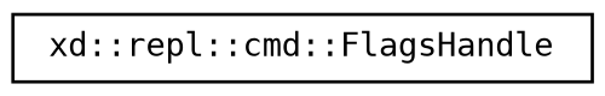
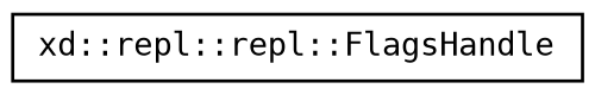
  digraph {
    rankdir=LR
    fontname="DejaVu Sans Mono"
-   n1 [color=black fillcolor=white fontname="DejaVu Sans Mono" fontsize=10 height=0.2 label="xd::repl::cmd::FlagsHandle" shape=record style=filled width=0.4]
+   n1 [color=black fillcolor=white fontname="DejaVu Sans Mono" fontsize=10 height=0.2 label="xd::repl::repl::FlagsHandle" shape=record style=filled width=0.4]
  }
